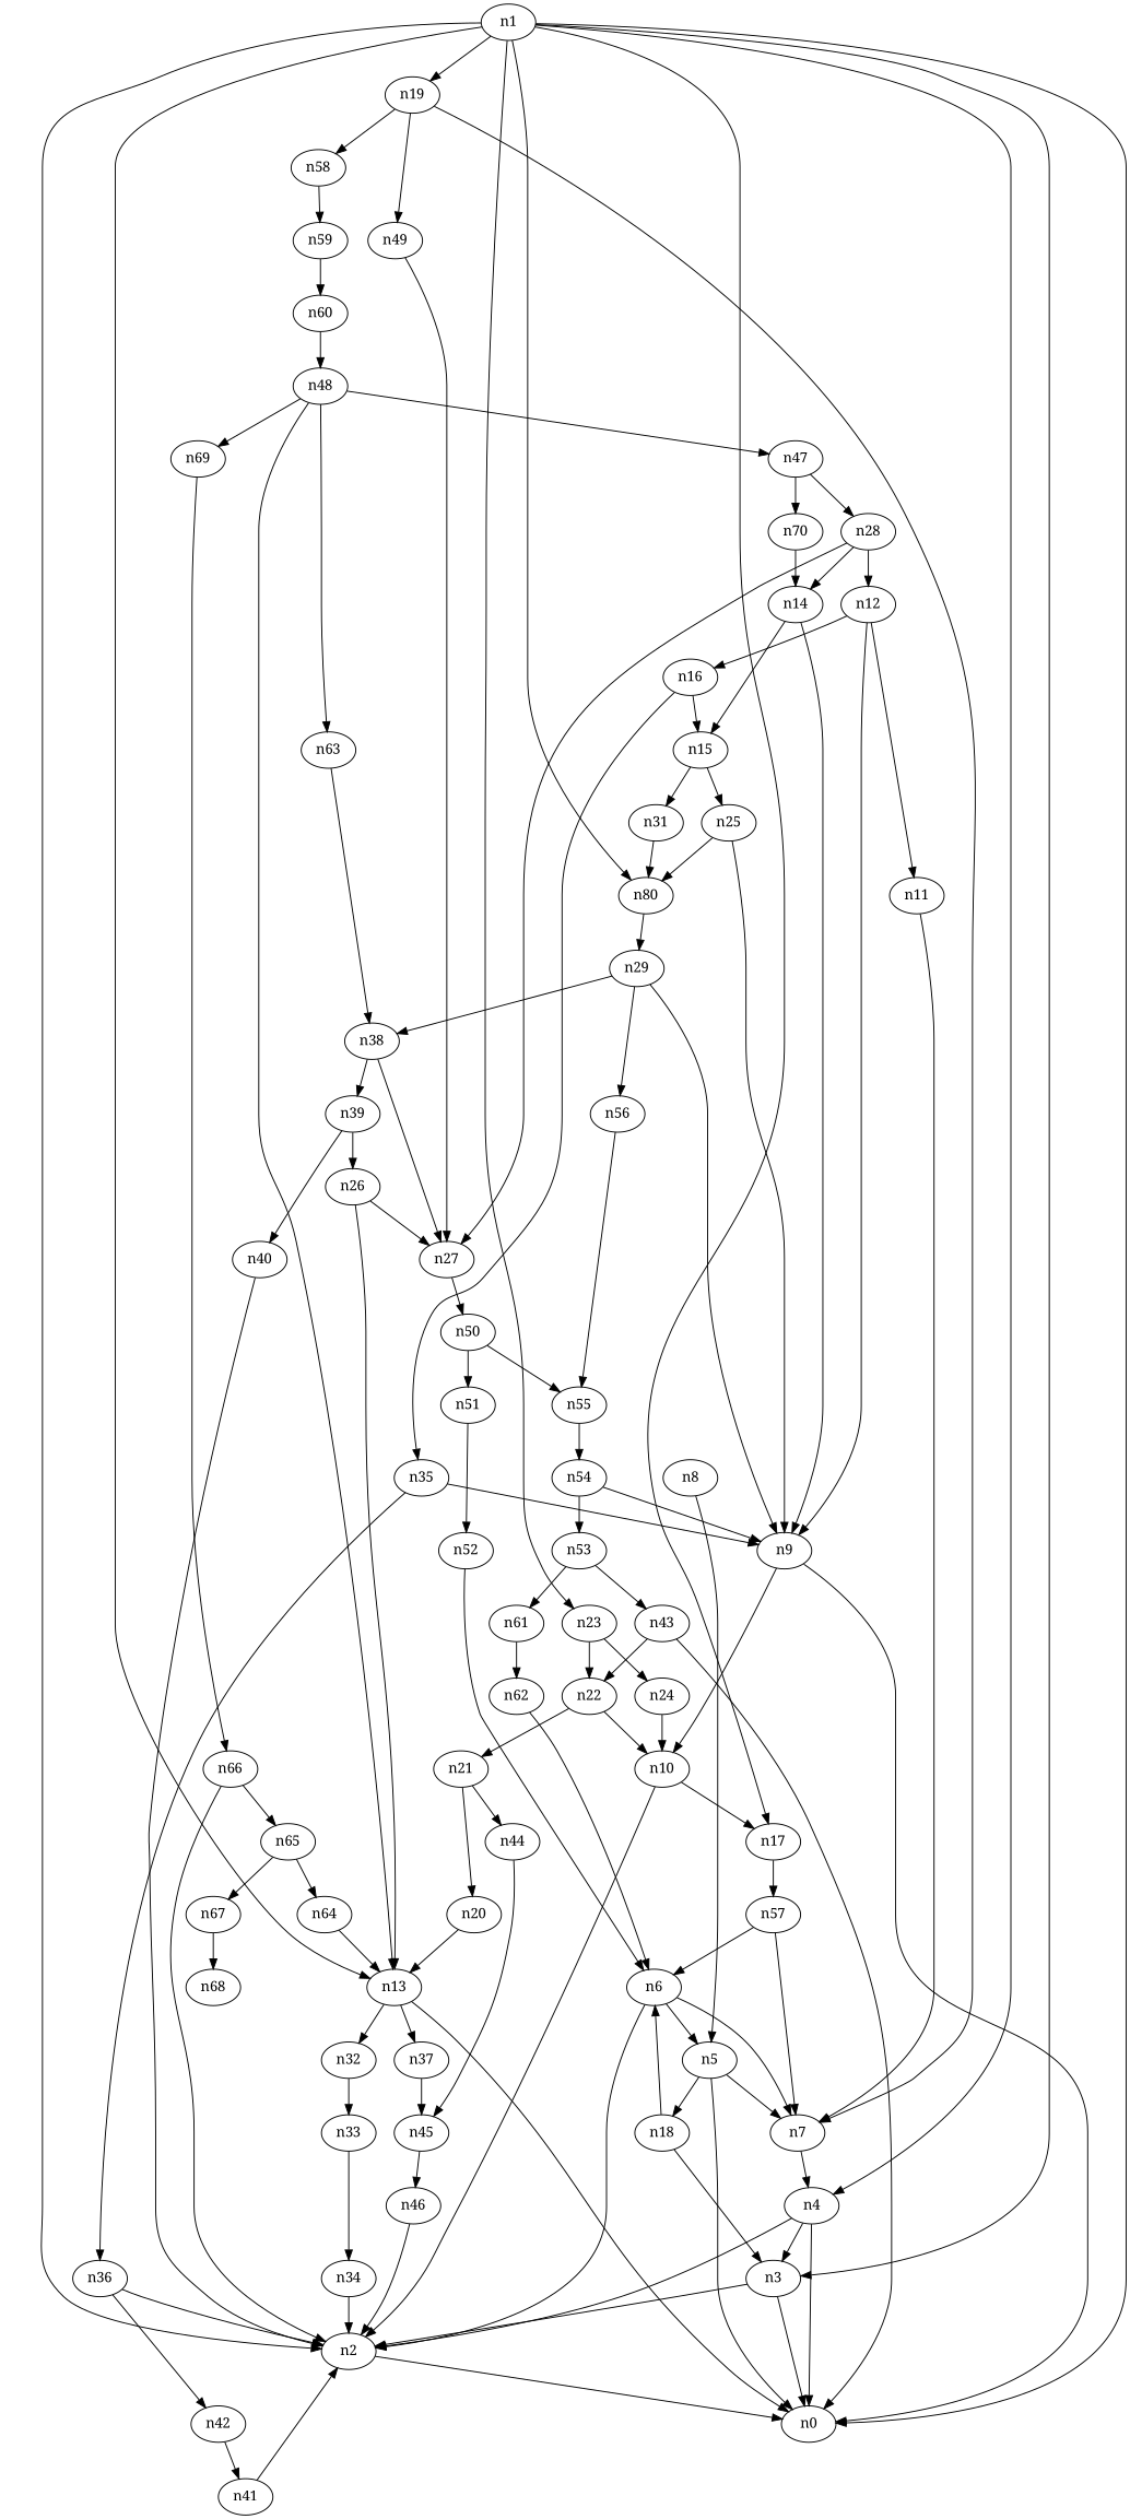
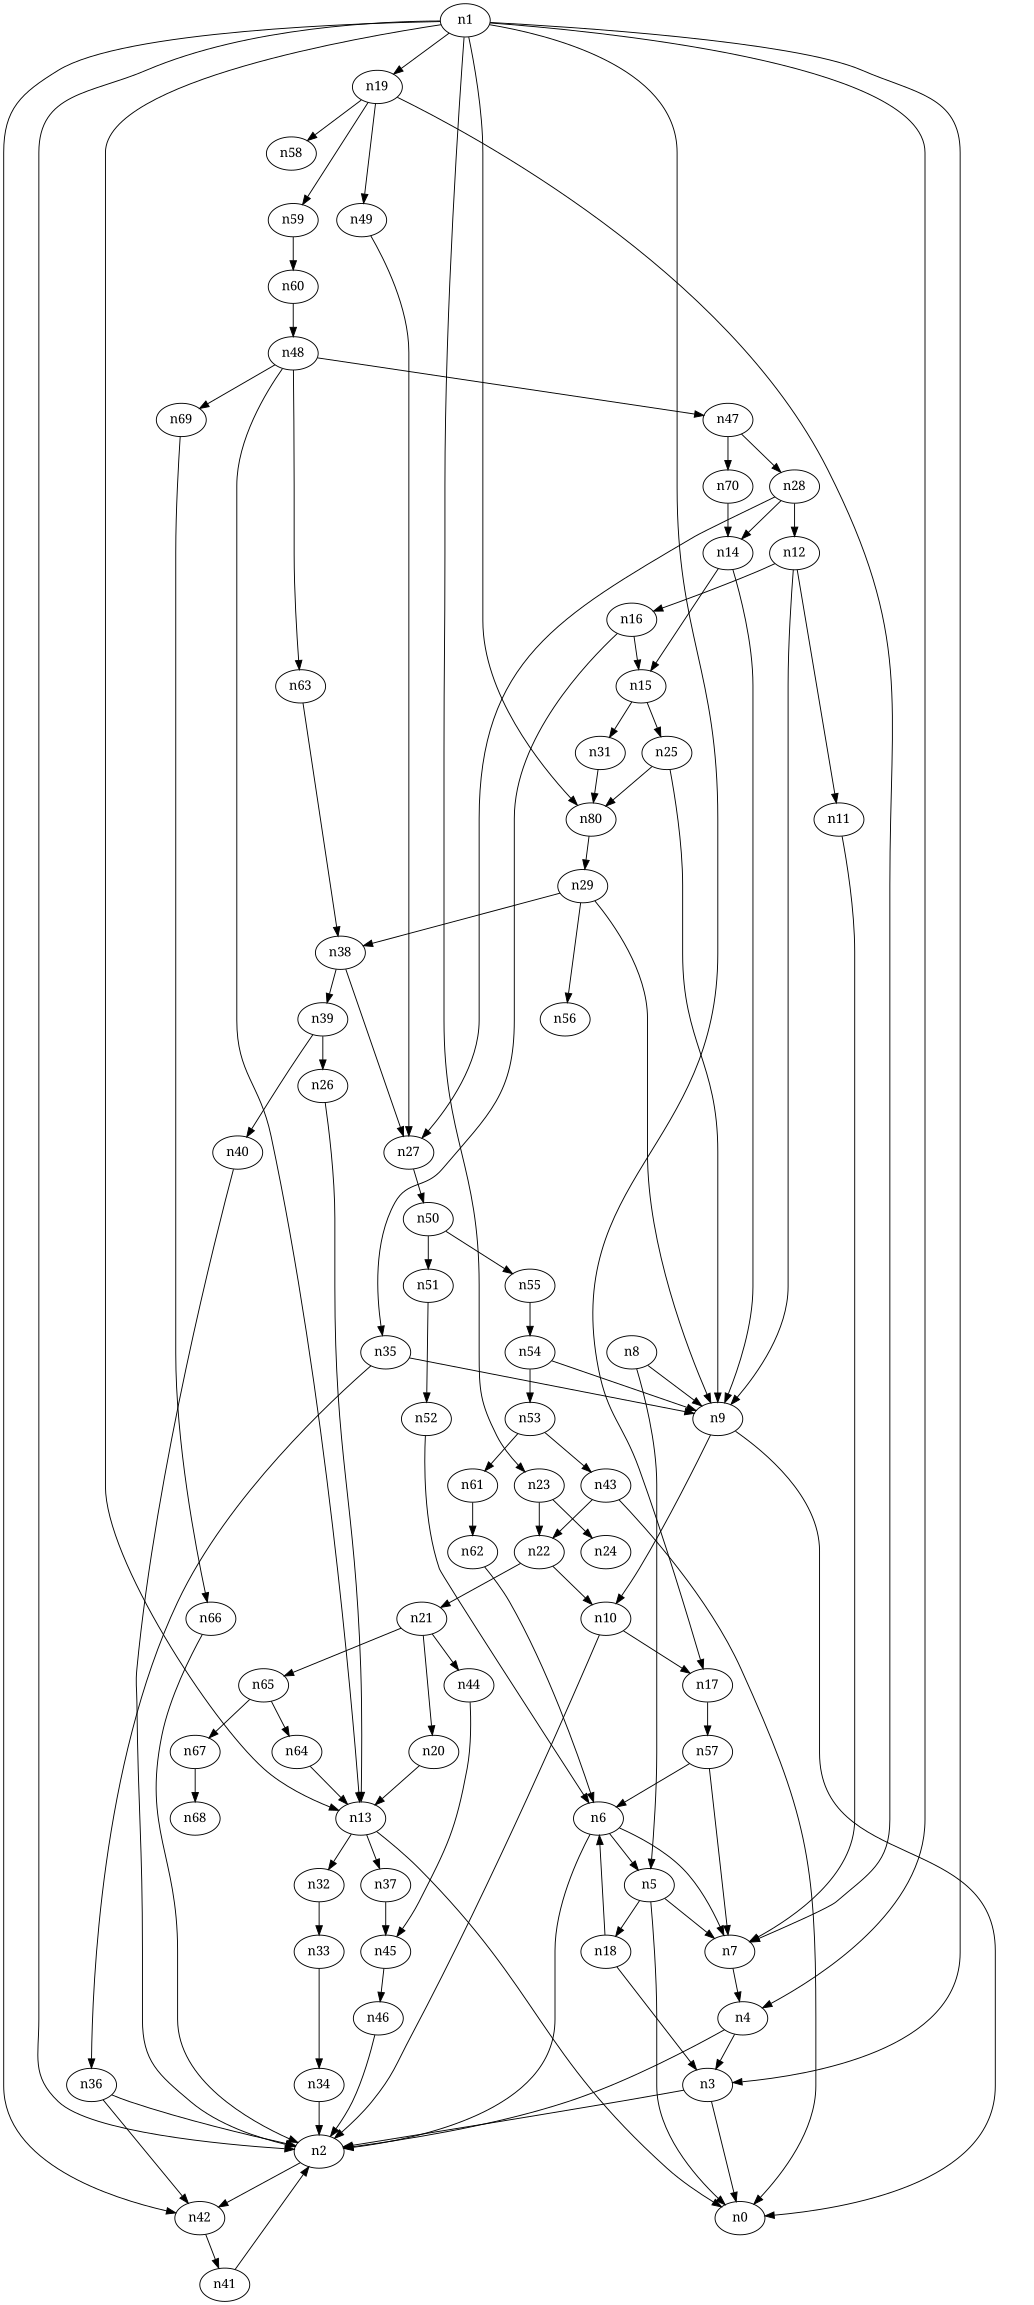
  digraph {
    fontname="Noto Serif"
    node [fontname="Noto Serif"]
    edge [fontname="Noto Serif"]
    n1
    n0
    n2
    n3
    n4
    n13
    n17
    n19
    n23
    n30 [label=n80]
    n32
    n37
    n57
    n7
    n49
    n58
    n22
    n24
    n29
    n33
    n45
    n18
    n6
    n27
    n59
    n10
    n21
    n9
    n38
    n56
    n5
    n8
    n11
    n12
    n16
    n15
    n35
    n25
    n31
    n36
    n34
    n14
    n42
    n50
    n60
    n20
    n44
    n46
    n26
    n51
    n55
    n52
    n54
    n28
    n39
    n40
    n41
    n43
    n47
    n70
    n48
    n63
    n69
    n66
    n65
    n53
    n61
    n62
    n64
    n67
    n68
-   n1 -> n0
+   n1 -> n42
    n1 -> n2
    n1 -> n3
    n1 -> n4
    n1 -> n13
    n1 -> n17
    n1 -> n19
    n1 -> n23
    n1 -> n30
-   n2 -> n0
+   n2 -> n42
    n3 -> n0
    n3 -> n2
-   n4 -> n0
    n4 -> n2
    n4 -> n3
    n13 -> n0
    n13 -> n32
    n13 -> n37
    n17 -> n57
    n19 -> n7
    n19 -> n49
    n19 -> n58
    n23 -> n22
    n23 -> n24
    n30 -> n29
    n32 -> n33
    n37 -> n45
    n57 -> n7
    n57 -> n6
    n7 -> n4
    n49 -> n27
-   n58 -> n59
+   n19 -> n59
    n22 -> n10
    n22 -> n21
-   n24 -> n10
    n29 -> n9
    n29 -> n38
    n29 -> n56
    n33 -> n34
    n45 -> n46
    n18 -> n3
    n18 -> n6
    n6 -> n2
    n6 -> n7
    n6 -> n5
    n27 -> n50
    n59 -> n60
    n10 -> n2
    n10 -> n17
    n21 -> n20
    n21 -> n44
    n9 -> n0
    n9 -> n10
    n38 -> n27
    n38 -> n39
-   n56 -> n55
    n5 -> n0
    n5 -> n7
    n5 -> n18
+   n8 -> n9
    n8 -> n5
    n11 -> n7
    n12 -> n9
    n12 -> n11
    n12 -> n16
    n16 -> n15
    n16 -> n35
    n15 -> n25
    n15 -> n31
    n35 -> n9
    n35 -> n36
    n25 -> n30
    n25 -> n9
    n31 -> n30
    n36 -> n2
    n36 -> n42
    n34 -> n2
    n14 -> n9
    n14 -> n15
    n42 -> n41
    n50 -> n51
    n50 -> n55
    n60 -> n48
    n20 -> n13
    n44 -> n45
    n46 -> n2
    n26 -> n13
-   n26 -> n27
    n51 -> n52
    n55 -> n54
    n52 -> n6
    n54 -> n9
    n54 -> n53
    n28 -> n27
    n28 -> n12
    n28 -> n14
    n39 -> n26
    n39 -> n40
    n40 -> n2
    n41 -> n2
    n43 -> n0
    n43 -> n22
    n47 -> n28
    n47 -> n70
    n70 -> n14
    n48 -> n13
    n48 -> n47
    n48 -> n63
    n48 -> n69
    n63 -> n38
    n69 -> n66
    n66 -> n2
-   n66 -> n65
+   n21 -> n65
    n65 -> n64
    n65 -> n67
    n53 -> n43
    n53 -> n61
    n61 -> n62
    n62 -> n6
    n64 -> n13
    n67 -> n68
  }
